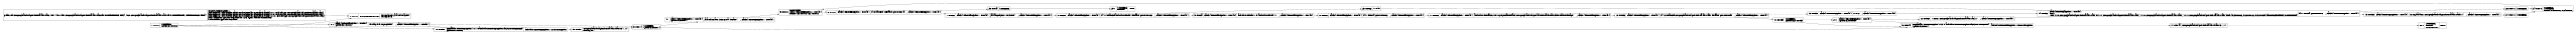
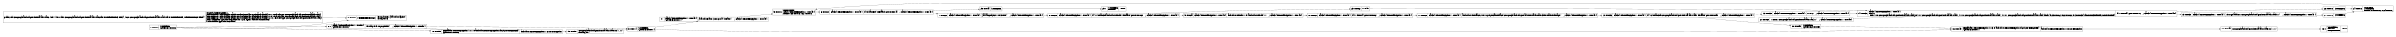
  digraph {
    rankdir=LR
    node [shape=record]
-   n1 [label="{0\:\ 0x0000|BLOCK_ENTER_BLOCK\l|r5.zzcyd = new java.util.ArrayList()\lr5.zzcyo = r6\l}"]
+   n1 [label="{0\:\ 0x0000|MTH_ENTER_BLOCK\l|r5.zzcyd = new java.util.ArrayList()\lr5.zzcyo = r6\l}"]
    n2 [label="{1\:\ 0x000c|SYNTHETIC\lSplitter:B:1:0x000c\l}"]
    n3 [label="{2\:\ ?|Catch:\{ RemoteException \-\> 0x0050 \}\lSplitter:B:1:0x000c\l|r5.zzbhy = r5.zzcyo.getText()     \/\/ Catch:\{ RemoteException \-\> 0x0050 \}\l}"]
    n4 [label="{18\:\ 0x0050|ExcHandler: RemoteException (r1v1 'e' android.os.RemoteException A[CUSTOM_DECLARE])\lSplitter:B:1:0x000c\l|android.os.RemoteException r1 = move\-exception\l}"]
    n5 [label="{3\:\ 0x0014|SYNTHETIC\lSplitter:B:3:0x0014\l}"]
    n6 [label="{19\:\ 0x0051|com.google.android.gms.internal.ads.zzbae.zzc(\"\", r1)\lr5.zzbhy = \"\"\l}"]
    n7 [label="{4\:\ ?|Catch:\{ RemoteException \-\> 0x0049 \}\lSplitter:B:3:0x0014\l|java.util.Iterator r3 = r6.zzra().iterator()     \/\/ Catch:\{ RemoteException \-\> 0x0049 \}\l}"]
    n8 [label="{16\:\ 0x0049|ExcHandler: RemoteException (r1v3 'e' android.os.RemoteException A[CUSTOM_DECLARE])\lSplitter:B:3:0x0014\l|android.os.RemoteException r1 = move\-exception\l}"]
    n9 [label="{5\:\ 0x001c|LOOP_START\lCatch:\{ RemoteException \-\> 0x0049 \}\lLOOP:0: B:5:0x001c\-\>B:24:0x001c\l}"]
    n10 [label="{17\:\ 0x004a|com.google.android.gms.internal.ads.zzbae.zzc(\"\", r1)\l}"]
    n11 [label="{6\:\ 0x0020|Catch:\{ RemoteException \-\> 0x0049 \}\l|if (r3.hasNext() == false) goto L_0x004f     \/\/ Catch:\{ RemoteException \-\> 0x0049 \}\l}"]
    n12 [label="{7\:\ 0x0022|Catch:\{ RemoteException \-\> 0x0049 \}\l|java.lang.Object r1 = r3.next()     \/\/ Catch:\{ RemoteException \-\> 0x0049 \}\l}"]
    n13 [label="{25\:\ 0x004f|SYNTHETIC\l}"]
    n14 [label="{8\:\ 0x0028|Catch:\{ RemoteException \-\> 0x0049 \}\l|if ((r1 instanceof android.os.IBinder) == false) goto L_0x0062     \/\/ Catch:\{ RemoteException \-\> 0x0049 \}\l}"]
    n15 [label="{29\:\ ?|SYNTHETIC\lRETURN\l|return\l}"]
    n16 [label="{9\:\ 0x002a|Catch:\{ RemoteException \-\> 0x0049 \}\l|android.os.IBinder r1 = (android.os.IBinder) r1     \/\/ Catch:\{ RemoteException \-\> 0x0049 \}\l}"]
    n17 [label="{23\:\ 0x0062|r1 = for\l}"]
    n18 [label="{10\:\ 0x002c|Catch:\{ RemoteException \-\> 0x0049 \}\l|if (r1 == null) goto L_0x0062     \/\/ Catch:\{ RemoteException \-\> 0x0049 \}\l}"]
    n19 [label="{14\:\ 0x003c|Catch:\{ RemoteException \-\> 0x0049 \}\lPHI: r1 \l  PHI: (r1v8 com.google.android.gms.internal.ads.zzaeh) = (r1v7 com.google.android.gms.internal.ads.zzaeh), (r1v10 com.google.android.gms.internal.ads.zzaeh), (r1v11 com.google.android.gms.internal.ads.zzaeh) binds: [B:23:0x0062, B:22:0x0060, B:13:0x0038] A[DONT_GENERATE, DONT_INLINE]\l|if (r1 == null) goto L_0x001c     \/\/ Catch:\{ RemoteException \-\> 0x0049 \}\l}"]
    n20 [label="{11\:\ 0x002e|Catch:\{ RemoteException \-\> 0x0049 \}\l|android.os.IInterface r2 = r1.queryLocalInterface(\"com.google.android.gms.ads.internal.formats.client.INativeAdImage\")     \/\/ Catch:\{ RemoteException \-\> 0x0049 \}\l}"]
    n21 [label="{12\:\ 0x0036|Catch:\{ RemoteException \-\> 0x0049 \}\l|if ((r2 instanceof com.google.android.gms.internal.ads.zzaeh) == false) goto L_0x005b     \/\/ Catch:\{ RemoteException \-\> 0x0049 \}\l}"]
    n22 [label="{13\:\ 0x0038|Catch:\{ RemoteException \-\> 0x0049 \}\l|r1 = r2     \/\/ Catch:\{ RemoteException \-\> 0x0049 \}\l}"]
    n23 [label="{20\:\ 0x005b|SYNTHETIC\lSplitter:B:20:0x005b\l}"]
-   n24 [label="{21\:\ ?|Catch:\{ RemoteException \-\> 0x0049 \}\lSplitter:B:20:0x005b\l}"]
    n25 [label="{15\:\ 0x003e|Catch:\{ RemoteException \-\> 0x0049 \}\l|r5.zzcyd.add(new com.google.android.gms.internal.ads.zzaek(r1))     \/\/ Catch:\{ RemoteException \-\> 0x0049 \}\l}"]
    n26 [label="{26\:\ 0x001c|SYNTHETIC\l}"]
    n27 [label="{27\:\ 0x001c|SYNTHETIC\l}"]
    n28 [label="{24\:\ 0x001c|LOOP_END\lSYNTHETIC\lLOOP:0: B:5:0x001c\-\>B:24:0x001c\l}"]
    n29 [label="{28\:\ ?|SYNTHETIC\lRETURN\lORIG_RETURN\l|return\l}"]
    n30 [label="{22\:\ 0x0060|r1 = new com.google.android.gms.internal.ads.zzaej(r1)     \/\/ Catch:\{ RemoteException \-\> 0x0049 \}\l}"]
    n31 [label="{public void com.google.android.gms.internal.ads.zzaec.\<init\>((r5v0 'this' com.google.android.gms.internal.ads.zzaec A[IMMUTABLE_TYPE, THIS]), (r6v0 com.google.android.gms.internal.ads.zzadz A[IMMUTABLE_TYPE, METHOD_ARGUMENT]))  | INCONSISTENT_CODE\lJADX DEBUG: Multi\-variable search result rejected for TypeSearchVarInfo\{r1v7, resolved type: com.google.android.gms.internal.ads.zzaej\}\lJADX DEBUG: Multi\-variable search result rejected for TypeSearchVarInfo\{r1v8, resolved type: com.google.android.gms.internal.ads.zzaej\}\lJADX DEBUG: Multi\-variable search result rejected for TypeSearchVarInfo\{r1v10, resolved type: com.google.android.gms.internal.ads.zzaej\}\lJADX WARNING: type inference failed for: r2v5, types: [android.os.IInterface]\lMulti\-variable type inference failed\l}"]
    n2 -> n1
    n2 -> n3
    n2 -> n4
    n3 -> n4
    n3 -> n5
    n4 -> n6
    n5 -> n7
    n5 -> n8
    n6 -> n5
    n7 -> n9
    n8 -> n10
    n9 -> n11
    n10 -> n29
    n11 -> n12 [style=dashed]
    n11 -> n13
    n12 -> n14
    n13 -> n15
    n14 -> n16 [style=dashed]
    n14 -> n17
    n16 -> n18
    n17 -> n19
    n18 -> n20 [style=dashed]
    n19 -> n25 [style=dashed]
    n19 -> n26
    n20 -> n21
    n21 -> n22 [style=dashed]
    n21 -> n23
    n22 -> n19
    n23 -> n8
-   n23 -> n24
-   n24 -> n8
-   n24 -> n30
    n25 -> n27
    n26 -> n28
    n27 -> n28
    n28 -> n9
    n30 -> n19
    n31 -> n1
  }
